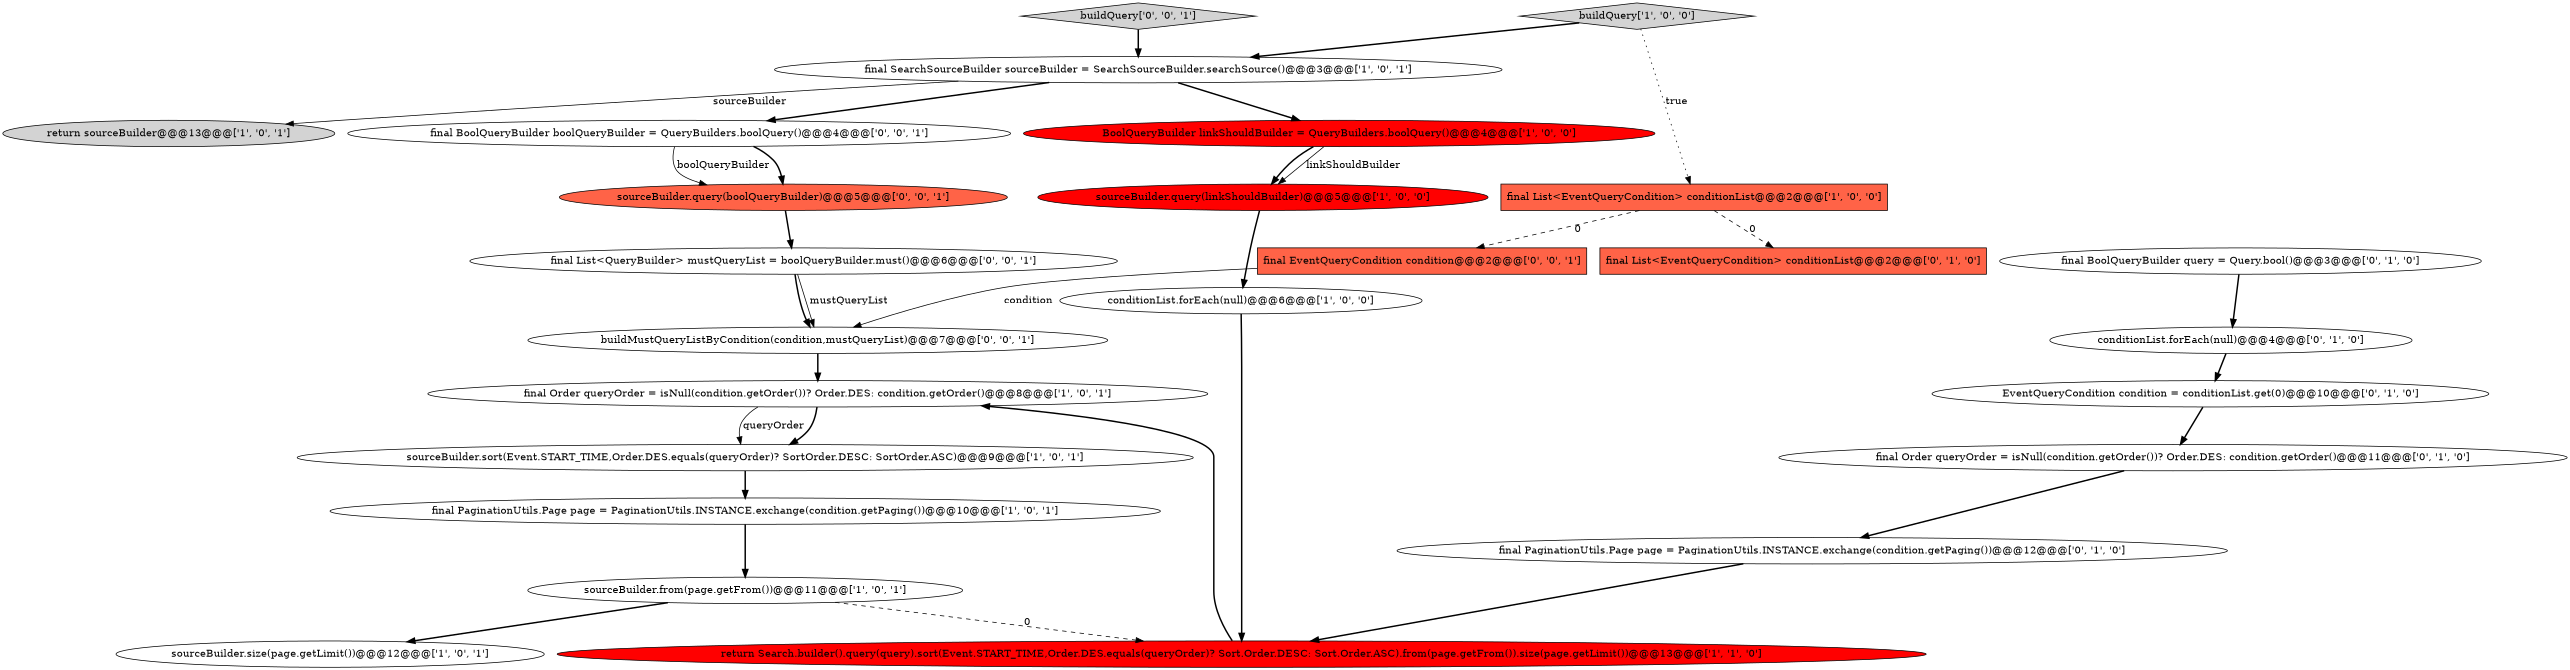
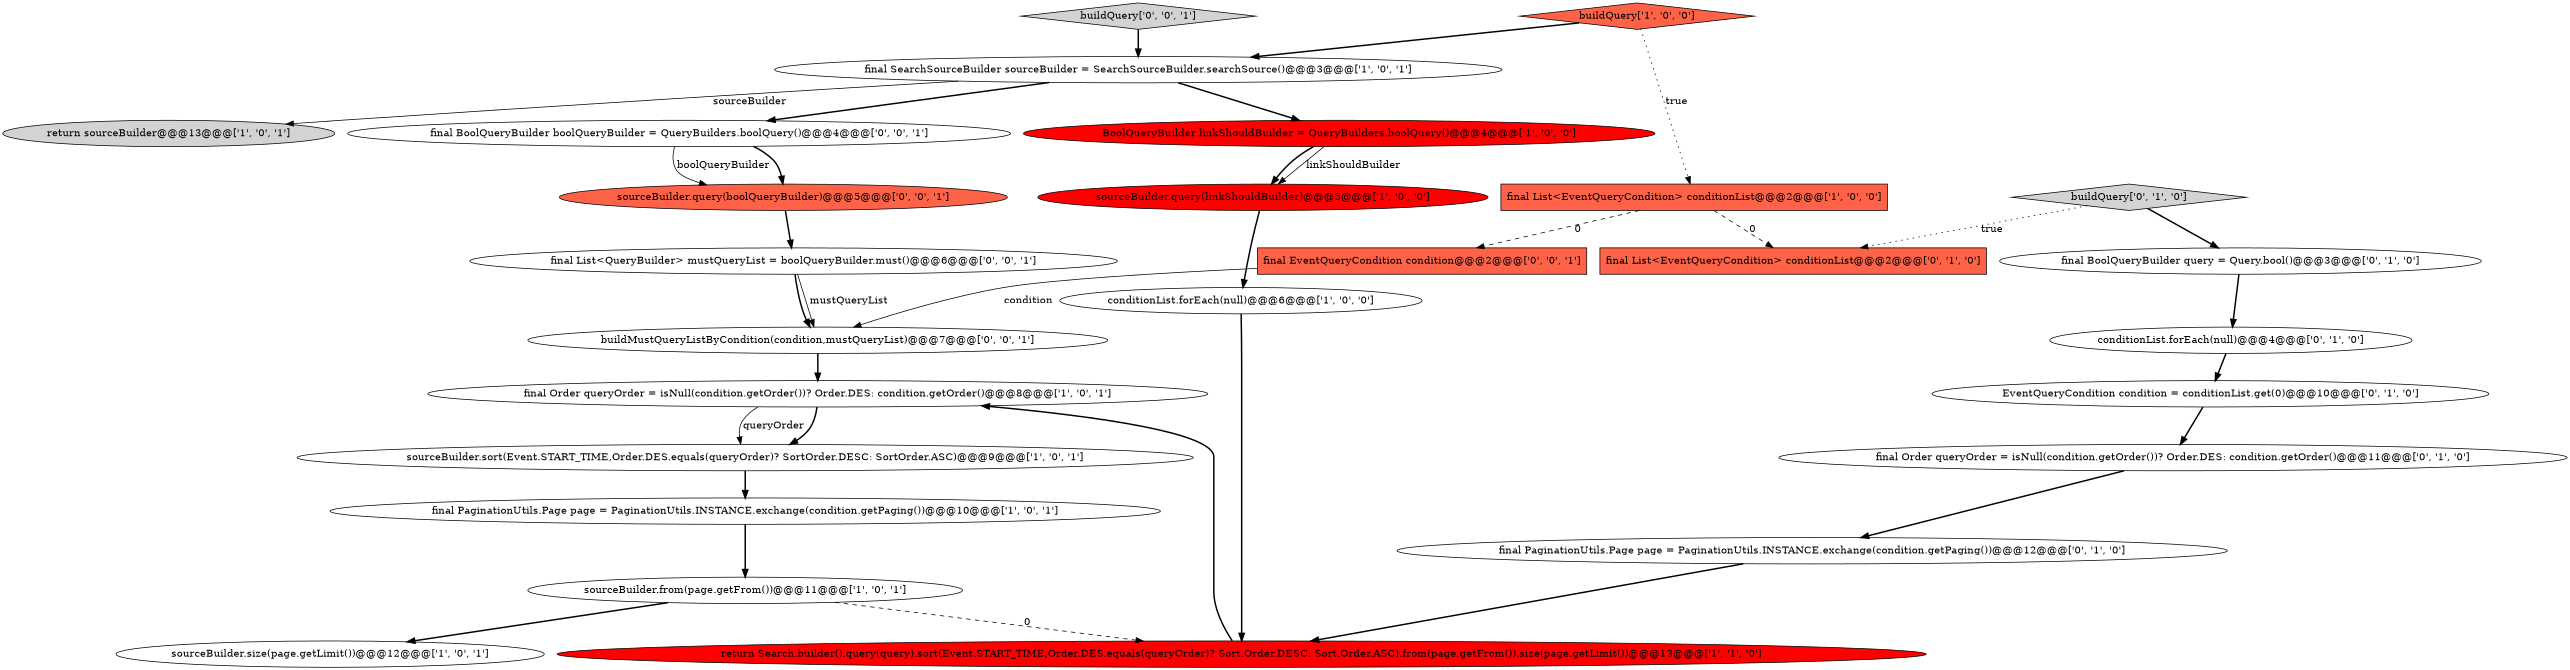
  digraph {
    node [fillcolor=white shape=ellipse style=filled]
    edge [style=bold]
    n1 [fillcolor=tomato label="final List<EventQueryCondition> conditionList@@@2@@@['1', '0', '0']" shape=box]
    n2 [fillcolor=tomato label="final List<EventQueryCondition> conditionList@@@2@@@['0', '1', '0']" shape=box]
    n3 [fillcolor=tomato label="final EventQueryCondition condition@@@2@@@['0', '0', '1']" shape=box]
    n4 [label="buildMustQueryListByCondition(condition,mustQueryList)@@@7@@@['0', '0', '1']"]
    n5 [fillcolor=red label="sourceBuilder.query(linkShouldBuilder)@@@5@@@['1', '0', '0']"]
    n6 [label="conditionList.forEach(null)@@@6@@@['1', '0', '0']"]
    n7 [fillcolor=red label="return Search.builder().query(query).sort(Event.START_TIME,Order.DES.equals(queryOrder)? Sort.Order.DESC: Sort.Order.ASC).from(page.getFrom()).size(page.getLimit())@@@13@@@['1', '1', '0']"]
+   n8 [fillcolor=lightgray label="buildQuery['0', '1', '0']" shape=diamond]
    n9 [label="final BoolQueryBuilder query = Query.bool()@@@3@@@['0', '1', '0']"]
    n10 [label="conditionList.forEach(null)@@@4@@@['0', '1', '0']"]
    n11 [label="final SearchSourceBuilder sourceBuilder = SearchSourceBuilder.searchSource()@@@3@@@['1', '0', '1']"]
    n12 [fillcolor=lightgray label="return sourceBuilder@@@13@@@['1', '0', '1']"]
    n13 [fillcolor=red label="BoolQueryBuilder linkShouldBuilder = QueryBuilders.boolQuery()@@@4@@@['1', '0', '0']"]
    n14 [label="final BoolQueryBuilder boolQueryBuilder = QueryBuilders.boolQuery()@@@4@@@['0', '0', '1']"]
    n15 [fillcolor=tomato label="sourceBuilder.query(boolQueryBuilder)@@@5@@@['0', '0', '1']"]
    n16 [label="final List<QueryBuilder> mustQueryList = boolQueryBuilder.must()@@@6@@@['0', '0', '1']"]
    n17 [label="final Order queryOrder = isNull(condition.getOrder())? Order.DES: condition.getOrder()@@@8@@@['1', '0', '1']"]
    n18 [label="final PaginationUtils.Page page = PaginationUtils.INSTANCE.exchange(condition.getPaging())@@@12@@@['0', '1', '0']"]
    n19 [label="EventQueryCondition condition = conditionList.get(0)@@@10@@@['0', '1', '0']"]
    n20 [label="final Order queryOrder = isNull(condition.getOrder())? Order.DES: condition.getOrder()@@@11@@@['0', '1', '0']"]
    n21 [fillcolor=lightgray label="buildQuery['0', '0', '1']" shape=diamond]
    n22 [label="sourceBuilder.size(page.getLimit())@@@12@@@['1', '0', '1']"]
    n23 [label="sourceBuilder.sort(Event.START_TIME,Order.DES.equals(queryOrder)? SortOrder.DESC: SortOrder.ASC)@@@9@@@['1', '0', '1']"]
-   n24 [fillcolor=lightgray label="buildQuery['1', '0', '0']" shape=diamond]
+   n24 [fillcolor=tomato label="buildQuery['1', '0', '0']" shape=diamond]
    n25 [label="final PaginationUtils.Page page = PaginationUtils.INSTANCE.exchange(condition.getPaging())@@@10@@@['1', '0', '1']"]
    n26 [label="sourceBuilder.from(page.getFrom())@@@11@@@['1', '0', '1']"]
    n1 -> n2 [label=0 style=dashed]
    n1 -> n3 [label=0 style=dashed]
    n3 -> n4 [label=condition style=solid]
    n4 -> n17
    n5 -> n6
    n6 -> n7
    n7 -> n17
+   n8 -> n2 [label=true style=dotted]
+   n8 -> n9
    n9 -> n10
    n10 -> n19
    n11 -> n12 [label=sourceBuilder style=solid]
    n11 -> n13
    n11 -> n14
    n13 -> n5 [label=linkShouldBuilder style=solid]
    n13 -> n5
    n14 -> n15
    n14 -> n15 [label=boolQueryBuilder style=solid]
    n15 -> n16
    n16 -> n4 [label=mustQueryList style=solid]
    n16 -> n4
    n17 -> n23
    n17 -> n23 [label=queryOrder style=solid]
    n18 -> n7
    n19 -> n20
    n20 -> n18
    n21 -> n11
    n23 -> n25
    n24 -> n1 [label=true style=dotted]
    n24 -> n11
    n25 -> n26
    n26 -> n7 [label=0 style=dashed]
    n26 -> n22
  }
